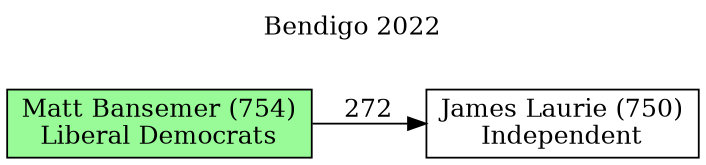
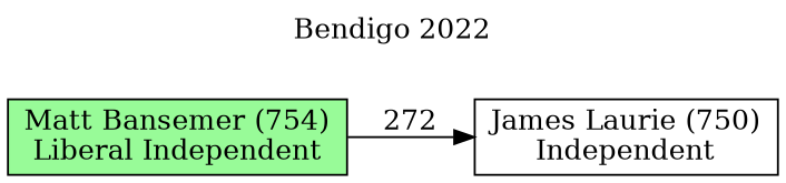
  digraph {
    label="Bendigo 2022"
    labelloc=t
    mclimit=10
    rankdir=LR
    node [shape=box style=filled]
    n1 [label="James Laurie (750)\nIndependent" fillcolor=white]
-   n2 [label="Matt Bansemer (754)\nLiberal Democrats" fillcolor=palegreen]
+   n2 [label="Matt Bansemer (754)\nLiberal Independent" fillcolor=palegreen]
    n2 -> n1 [label=272]
  }
